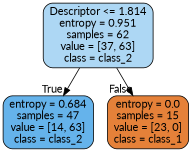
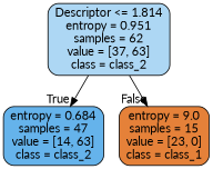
  digraph {
    fontname=Lato
    node [color=black fontname=Lato shape=box style="filled, rounded"]
    edge [fontname=Lato labeldistance=2.5]
    n1 [fillcolor="#add7f4" label="Descriptor <= 1.814\nentropy = 0.951\nsamples = 62\nvalue = [37, 63]\nclass = class_2"]
    n2 [fillcolor="#65b3eb" label="entropy = 0.684\nsamples = 47\nvalue = [14, 63]\nclass = class_2"]
-   n3 [fillcolor="#e58139" label="entropy = 0.0\nsamples = 15\nvalue = [23, 0]\nclass = class_1"]
+   n3 [fillcolor="#e58139" label="entropy = 9.0\nsamples = 15\nvalue = [23, 0]\nclass = class_1"]
    n1 -> n2 [headlabel=True labelangle=45]
    n1 -> n3 [headlabel=False labelangle=-45]
  }
